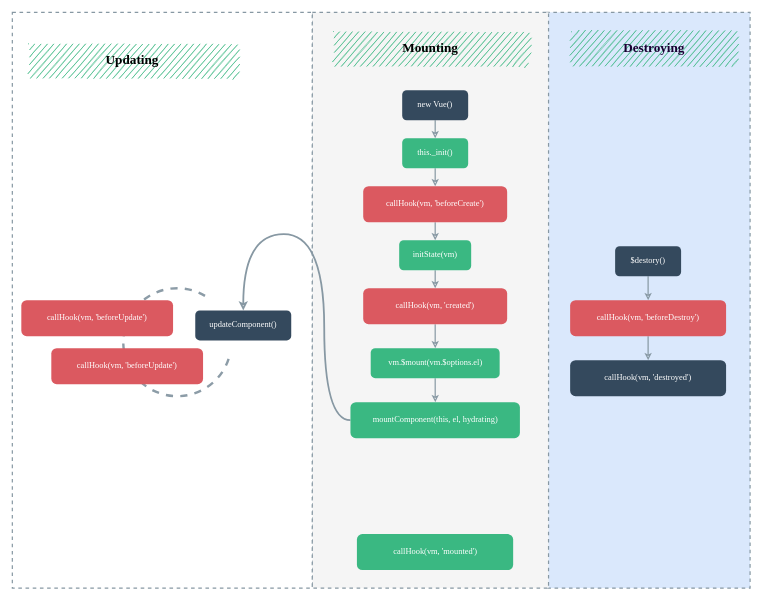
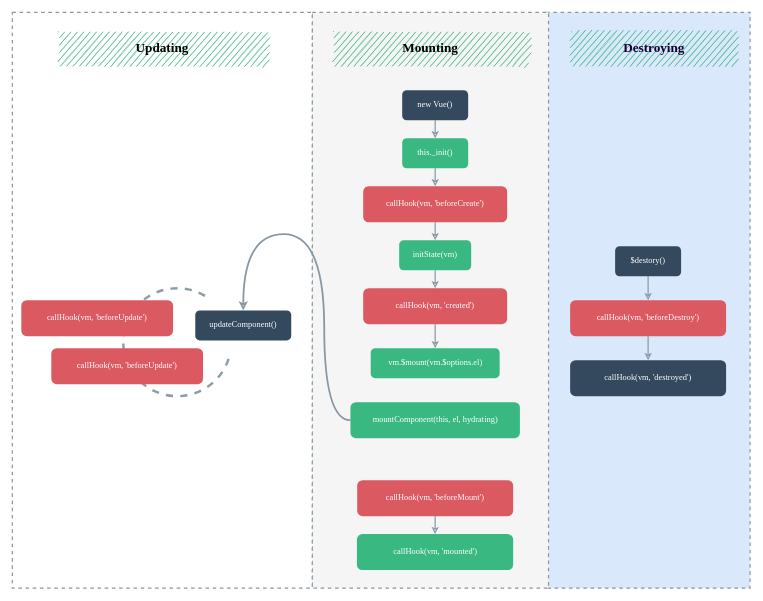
  <mxCell id="0" />
  <mxCell id="1" parent="0" />
  <mxCell id="2" value="" style="rounded=0;whiteSpace=wrap;html=1;dashed=1;strokeWidth=2;fontFamily=Verdana;fontSize=14;fillColor=#dae8fc;strokeColor=#8798A3;" vertex="1" parent="1"><mxGeometry x="910" y="20" width="340" height="960" as="geometry" /></mxCell>
  <mxCell id="3" value="" style="rounded=0;whiteSpace=wrap;html=1;dashed=1;strokeWidth=2;fillColor=#f5f5f5;fontFamily=Verdana;fontSize=14;fontColor=#333333;strokeColor=#8798A3;" vertex="1" parent="1"><mxGeometry x="520" y="20" width="394" height="960" as="geometry" /></mxCell>
  <mxCell id="4" value="" style="rounded=0;whiteSpace=wrap;html=1;dashed=1;strokeWidth=2;fontFamily=Verdana;fontSize=14;strokeColor=#8798A3;" vertex="1" parent="1"><mxGeometry x="20" y="20" width="500" height="960" as="geometry" /></mxCell>
  <mxCell id="5" style="edgeStyle=orthogonalEdgeStyle;rounded=1;orthogonalLoop=1;jettySize=auto;html=1;entryX=0.5;entryY=0;entryDx=0;entryDy=0;fontFamily=Verdana;fontSize=14;fontColor=#FFFFFF;endArrow=classic;endFill=0;strokeWidth=2;strokeColor=#8798a3;" edge="1" parent="1" source="6" target="8"><mxGeometry relative="1" as="geometry" /></mxCell>
  <mxCell id="6" value="&lt;font style=&quot;font-size: 14px;&quot;&gt;new Vue()&lt;/font&gt;" style="rounded=1;whiteSpace=wrap;html=1;strokeColor=none;fontFamily=Verdana;fontSize=14;fontColor=#FFFFFF;fillColor=#34495d;" vertex="1" parent="1"><mxGeometry x="670" y="150" width="110" height="50" as="geometry" /></mxCell>
  <mxCell id="7" style="edgeStyle=orthogonalEdgeStyle;rounded=1;orthogonalLoop=1;jettySize=auto;html=1;endArrow=classic;endFill=0;strokeColor=#8798a3;strokeWidth=2;fontFamily=Verdana;fontSize=14;fontColor=#FFFFFF;" edge="1" parent="1" source="8" target="10"><mxGeometry relative="1" as="geometry" /></mxCell>
  <mxCell id="8" value="&lt;font style=&quot;font-size: 14px;&quot;&gt;this._init()&lt;/font&gt;" style="rounded=1;whiteSpace=wrap;html=1;strokeColor=none;fillColor=#3ab882;fontFamily=Verdana;fontSize=14;fontColor=#FFFFFF;" vertex="1" parent="1"><mxGeometry x="670" y="230" width="110" height="50" as="geometry" /></mxCell>
  <mxCell id="9" style="edgeStyle=orthogonalEdgeStyle;rounded=1;orthogonalLoop=1;jettySize=auto;html=1;entryX=0.5;entryY=0;entryDx=0;entryDy=0;endArrow=classic;endFill=0;strokeColor=#8798a3;strokeWidth=2;fontFamily=Verdana;fontSize=14;fontColor=#FFFFFF;" edge="1" parent="1" source="10" target="14"><mxGeometry relative="1" as="geometry" /></mxCell>
  <mxCell id="10" value="callHook(vm, 'beforeCreate')" style="rounded=1;whiteSpace=wrap;html=1;fontFamily=Verdana;fontSize=14;strokeColor=none;fontColor=#FFFFFF;fillColor=#db5960;" vertex="1" parent="1"><mxGeometry x="605" y="310" width="240" height="60" as="geometry" /></mxCell>
  <mxCell id="11" style="edgeStyle=orthogonalEdgeStyle;rounded=1;orthogonalLoop=1;jettySize=auto;html=1;entryX=0.5;entryY=0;entryDx=0;entryDy=0;endArrow=classic;endFill=0;strokeColor=#8798a3;strokeWidth=2;fontFamily=Verdana;fontSize=14;fontColor=#FFFFFF;" edge="1" parent="1" source="12" target="16"><mxGeometry relative="1" as="geometry" /></mxCell>
  <mxCell id="12" value="callHook(vm, 'created')" style="rounded=1;whiteSpace=wrap;html=1;fontFamily=Verdana;fontSize=14;fontColor=#FFFFFF;strokeColor=none;fillColor=#db5960;" vertex="1" parent="1"><mxGeometry x="605" y="480" width="240" height="60" as="geometry" /></mxCell>
  <mxCell id="13" style="edgeStyle=orthogonalEdgeStyle;rounded=1;orthogonalLoop=1;jettySize=auto;html=1;endArrow=classic;endFill=0;strokeColor=#8798a3;strokeWidth=2;fontFamily=Verdana;fontSize=14;fontColor=#FFFFFF;" edge="1" parent="1" source="14" target="12"><mxGeometry relative="1" as="geometry" /></mxCell>
  <mxCell id="14" value="initState(vm)" style="rounded=1;whiteSpace=wrap;html=1;fontFamily=Verdana;fontSize=14;fontColor=#FFFFFF;strokeColor=none;fillColor=#3ab882;" vertex="1" parent="1"><mxGeometry x="665" y="400" width="120" height="50" as="geometry" /></mxCell>
- <mxCell id="15" style="edgeStyle=orthogonalEdgeStyle;rounded=1;orthogonalLoop=1;jettySize=auto;html=1;endArrow=classic;endFill=0;strokeColor=#8798a3;strokeWidth=2;fontFamily=Verdana;fontSize=14;fontColor=#FFFFFF;" edge="1" parent="1" source="16" target="18"><mxGeometry relative="1" as="geometry" /></mxCell>
  <mxCell id="16" value="vm.$mount(vm.$options.el)" style="rounded=1;whiteSpace=wrap;html=1;fontFamily=Verdana;fontSize=14;fontColor=#FFFFFF;strokeColor=none;fillColor=#3ab882;" vertex="1" parent="1"><mxGeometry x="617.5" y="580" width="215" height="50" as="geometry" /></mxCell>
  <mxCell id="17" style="edgeStyle=orthogonalEdgeStyle;curved=1;orthogonalLoop=1;jettySize=auto;html=1;entryX=0.5;entryY=0;entryDx=0;entryDy=0;endArrow=classic;endFill=0;strokeColor=#8798a3;strokeWidth=3;fontFamily=Verdana;fontSize=14;fontColor=#FFFFFF;" edge="1" parent="1" source="18" target="19"><mxGeometry relative="1" as="geometry"><Array as="points"><mxPoint x="540" y="700" /><mxPoint x="540" y="390" /><mxPoint x="405" y="390" /></Array></mxGeometry></mxCell>
  <mxCell id="18" value="mountComponent(this, el, hydrating)" style="rounded=1;whiteSpace=wrap;html=1;fontFamily=Verdana;fontSize=14;fontColor=#FFFFFF;strokeColor=none;fillColor=#3ab882;" vertex="1" parent="1"><mxGeometry x="583.75" y="670" width="282.5" height="60" as="geometry" /></mxCell>
  <mxCell id="19" value="updateComponent()" style="rounded=1;whiteSpace=wrap;html=1;fontFamily=Verdana;fontSize=14;fontColor=#FFFFFF;strokeColor=none;fillColor=#34495d;" vertex="1" parent="1"><mxGeometry x="325" y="517" width="160" height="50" as="geometry" /></mxCell>
  <mxCell id="20" value="" style="verticalLabelPosition=bottom;verticalAlign=top;html=1;shape=mxgraph.basic.arc;startAngle=0.3;endAngle=0.1;rotation=0;dashed=1;strokeWidth=4;fontFamily=Verdana;fontSize=14;fontColor=#FFFFFF;strokeColor=#8c9ca7;" vertex="1" parent="1"><mxGeometry x="205" y="480" width="180" height="180" as="geometry" /></mxCell>
+ <mxCell id="21" style="edgeStyle=orthogonalEdgeStyle;curved=1;orthogonalLoop=1;jettySize=auto;html=1;entryX=0.5;entryY=0;entryDx=0;entryDy=0;endArrow=classic;endFill=0;strokeColor=#8798a3;strokeWidth=2;fontFamily=Verdana;fontSize=14;fontColor=#FFFFFF;" edge="1" parent="1" source="22" target="23"><mxGeometry relative="1" as="geometry" /></mxCell>
+ <mxCell id="22" value="callHook(vm, 'beforeMount')" style="rounded=1;whiteSpace=wrap;html=1;fontFamily=Verdana;fontSize=14;fontColor=#FFFFFF;strokeColor=none;fillColor=#db5960;" vertex="1" parent="1"><mxGeometry x="595" y="800" width="260" height="60" as="geometry" /></mxCell>
  <mxCell id="23" value="callHook(vm, 'mounted')" style="rounded=1;whiteSpace=wrap;html=1;fontFamily=Verdana;fontSize=14;fontColor=#FFFFFF;strokeColor=none;fillColor=#3ab882;" vertex="1" parent="1"><mxGeometry x="594.5" y="890" width="260.5" height="60" as="geometry" /></mxCell>
  <mxCell id="24" value="callHook(vm, 'beforeUpdate')" style="rounded=1;whiteSpace=wrap;html=1;fontFamily=Verdana;fontSize=14;fontColor=#FFFFFF;strokeColor=none;fillColor=#db5960;" vertex="1" parent="1"><mxGeometry x="85" y="580" width="253" height="60" as="geometry" /></mxCell>
  <mxCell id="25" value="callHook(vm, 'beforeUpdate')" style="rounded=1;whiteSpace=wrap;html=1;fontFamily=Verdana;fontSize=14;fontColor=#FFFFFF;strokeColor=none;fillColor=#db5960;" vertex="1" parent="1"><mxGeometry x="35" y="500" width="253" height="60" as="geometry" /></mxCell>
  <mxCell id="26" style="edgeStyle=orthogonalEdgeStyle;curved=1;orthogonalLoop=1;jettySize=auto;html=1;endArrow=classic;endFill=0;strokeColor=#8798a3;strokeWidth=2;fontFamily=Verdana;fontSize=14;fontColor=#FFFFFF;" edge="1" parent="1" source="27" target="29"><mxGeometry relative="1" as="geometry" /></mxCell>
  <mxCell id="27" value="$destory()" style="rounded=1;whiteSpace=wrap;html=1;fontFamily=Verdana;fontSize=14;fontColor=#FFFFFF;strokeColor=none;fillColor=#34495d;" vertex="1" parent="1"><mxGeometry x="1025" y="410" width="110" height="50" as="geometry" /></mxCell>
  <mxCell id="28" style="edgeStyle=orthogonalEdgeStyle;curved=1;orthogonalLoop=1;jettySize=auto;html=1;entryX=0.5;entryY=0;entryDx=0;entryDy=0;endArrow=classic;endFill=0;strokeColor=#8798a3;strokeWidth=2;fontFamily=Verdana;fontSize=14;fontColor=#FFFFFF;" edge="1" parent="1" source="29" target="30"><mxGeometry relative="1" as="geometry" /></mxCell>
  <mxCell id="29" value="callHook(vm, 'beforeDestroy')" style="rounded=1;whiteSpace=wrap;html=1;fontFamily=Verdana;fontSize=14;fontColor=#FFFFFF;strokeColor=none;fillColor=#db5960;" vertex="1" parent="1"><mxGeometry x="950" y="500" width="260" height="60" as="geometry" /></mxCell>
  <mxCell id="30" value="callHook(vm, 'destroyed')" style="rounded=1;whiteSpace=wrap;html=1;fontFamily=Verdana;fontSize=14;fontColor=#FFFFFF;strokeColor=none;fillColor=#34495d;" vertex="1" parent="1"><mxGeometry x="950" y="600" width="260" height="60" as="geometry" /></mxCell>
- <mxCell id="31" value="&lt;font color=&quot;#000000&quot; size=&quot;1&quot;&gt;&lt;b style=&quot;font-size: 22px&quot;&gt;Updating&lt;/b&gt;&lt;/font&gt;" style="rounded=1;whiteSpace=wrap;html=1;dashed=1;strokeWidth=2;fontFamily=Verdana;fontSize=14;fontColor=#FFFFFF;strokeColor=none;sketch=1;fillColor=#3AB882;" vertex="1" parent="1"><mxGeometry x="45" y="70" width="350" height="60" as="geometry" /></mxCell>
+ <mxCell id="31" value="&lt;font color=&quot;#000000&quot; size=&quot;1&quot;&gt;&lt;b style=&quot;font-size: 22px&quot;&gt;Updating&lt;/b&gt;&lt;/font&gt;" style="rounded=1;whiteSpace=wrap;html=1;dashed=1;strokeWidth=2;fontFamily=Verdana;fontSize=14;fontColor=#FFFFFF;strokeColor=none;sketch=1;fillColor=#3AB882;" vertex="1" parent="1"><mxGeometry x="95" y="50" width="350" height="60" as="geometry" /></mxCell>
  <mxCell id="32" value="&lt;font color=&quot;#000000&quot; size=&quot;1&quot;&gt;&lt;b style=&quot;font-size: 22px&quot;&gt;Mounting&lt;/b&gt;&lt;/font&gt;" style="rounded=1;whiteSpace=wrap;html=1;dashed=1;strokeWidth=2;fontFamily=Verdana;fontSize=14;fontColor=#FFFFFF;strokeColor=none;sketch=1;fillColor=#3AB882;" vertex="1" parent="1"><mxGeometry x="553" y="50" width="328" height="60" as="geometry" /></mxCell>
  <mxCell id="33" value="&lt;font color=&quot;#190033&quot; size=&quot;1&quot;&gt;&lt;b style=&quot;font-size: 22px&quot;&gt;Destroying&lt;/b&gt;&lt;/font&gt;" style="rounded=1;whiteSpace=wrap;html=1;dashed=1;strokeWidth=2;fontFamily=Verdana;fontSize=14;fontColor=#FFFFFF;strokeColor=none;sketch=1;fillColor=#3AB882;" vertex="1" parent="1"><mxGeometry x="950" y="50" width="280" height="60" as="geometry" /></mxCell>
